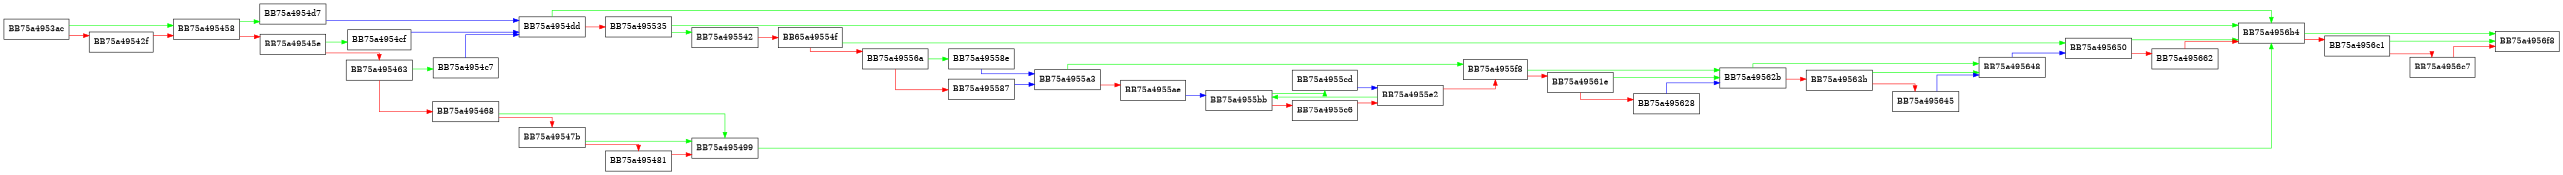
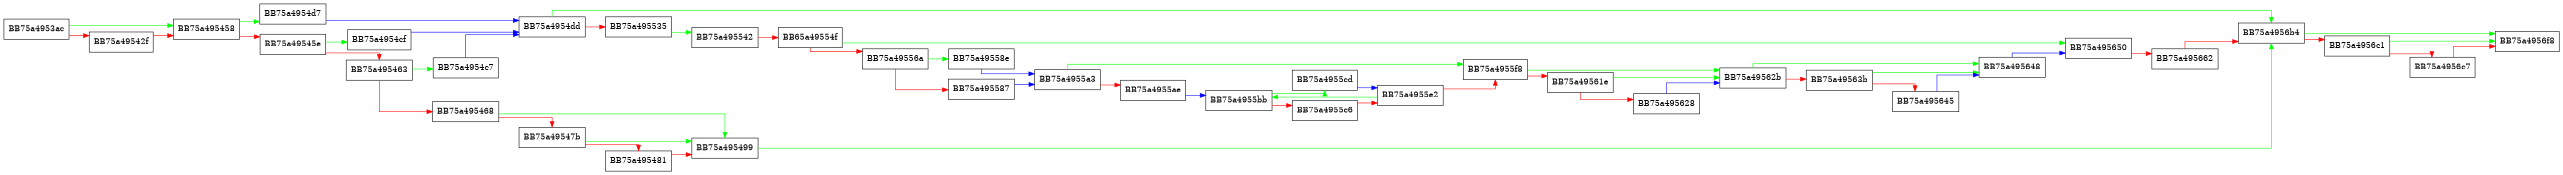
  digraph {
    rankdir=LR
    splines=ortho
    node [shape=box]
    edge [color=red]
    BB75a4953ac
    BB75a495458
    BB75a49542f
    BB75a4954d7
    BB75a49545e
    BB75a4954dd
    BB75a4954cf
    BB75a495463
    BB75a4956b4
    BB75a495535
    BB75a4954c7
    BB75a495468
    BB75a495499
    BB75a49547b
    BB75a495481
    BB75a4956f8
    BB75a4956c1
    BB75a495542
    BB75a4956c7
    n20 [label=BB65a49554f]
    BB75a495650
    BB75a49556a
    BB75a495662
    BB75a49558e
    BB75a495587
    BB75a4955a3
    BB75a4955f8
    BB75a4955ae
    BB75a49562b
    BB75a49561e
    BB75a4955bb
    BB75a495648
    BB75a49563b
    BB75a495628
    BB75a4955cd
    BB75a4955c6
    BB75a4955e2
    BB75a495645
    BB75a4953ac -> BB75a495458 [color=green]
    BB75a4953ac -> BB75a49542f
    BB75a495458 -> BB75a4954d7 [color=green]
    BB75a495458 -> BB75a49545e
    BB75a49542f -> BB75a495458
    BB75a4954d7 -> BB75a4954dd [color=blue]
    BB75a49545e -> BB75a4954cf [color=green]
    BB75a49545e -> BB75a495463
    BB75a4954dd -> BB75a4956b4 [color=green]
    BB75a4954dd -> BB75a495535
    BB75a4954cf -> BB75a4954dd [color=blue]
    BB75a495463 -> BB75a4954c7 [color=green]
    BB75a495463 -> BB75a495468
    BB75a4956b4 -> BB75a4956f8 [color=green]
    BB75a4956b4 -> BB75a4956c1
-   BB75a495535 -> BB75a4956b4 [color=green]
    BB75a495535 -> BB75a495542 [color=green]
    BB75a4954c7 -> BB75a4954dd [color=blue]
    BB75a495468 -> BB75a495499 [color=green]
    BB75a495468 -> BB75a49547b
    BB75a495499 -> BB75a4956b4 [color=green]
    BB75a49547b -> BB75a495499 [color=green]
    BB75a49547b -> BB75a495481
    BB75a495481 -> BB75a495499
    BB75a4956c1 -> BB75a4956f8 [color=green]
    BB75a4956c1 -> BB75a4956c7
    BB75a495542 -> n20
    BB75a4956c7 -> BB75a4956f8
    n20 -> BB75a495650 [color=green]
    n20 -> BB75a49556a
-   BB75a495650 -> BB75a4956b4 [color=green]
    BB75a495650 -> BB75a495662
    BB75a49556a -> BB75a49558e [color=green]
    BB75a49556a -> BB75a495587
    BB75a495662 -> BB75a4956b4
    BB75a49558e -> BB75a4955a3 [color=blue]
    BB75a495587 -> BB75a4955a3 [color=blue]
    BB75a4955a3 -> BB75a4955f8 [color=green]
    BB75a4955a3 -> BB75a4955ae
    BB75a4955f8 -> BB75a49562b [color=green]
    BB75a4955f8 -> BB75a49561e
    BB75a4955ae -> BB75a4955bb [color=blue]
    BB75a49562b -> BB75a495648 [color=green]
    BB75a49562b -> BB75a49563b
    BB75a49561e -> BB75a49562b [color=green]
    BB75a49561e -> BB75a495628
    BB75a4955bb -> BB75a4955cd [color=green]
    BB75a4955bb -> BB75a4955c6
    BB75a495648 -> BB75a495650 [color=blue]
    BB75a49563b -> BB75a495648 [color=green]
    BB75a49563b -> BB75a495645
    BB75a495628 -> BB75a49562b [color=blue]
    BB75a4955cd -> BB75a4955e2 [color=blue]
    BB75a4955c6 -> BB75a4955e2
    BB75a4955e2 -> BB75a4955f8
    BB75a4955e2 -> BB75a4955bb [color=green]
    BB75a495645 -> BB75a495648 [color=blue]
  }
